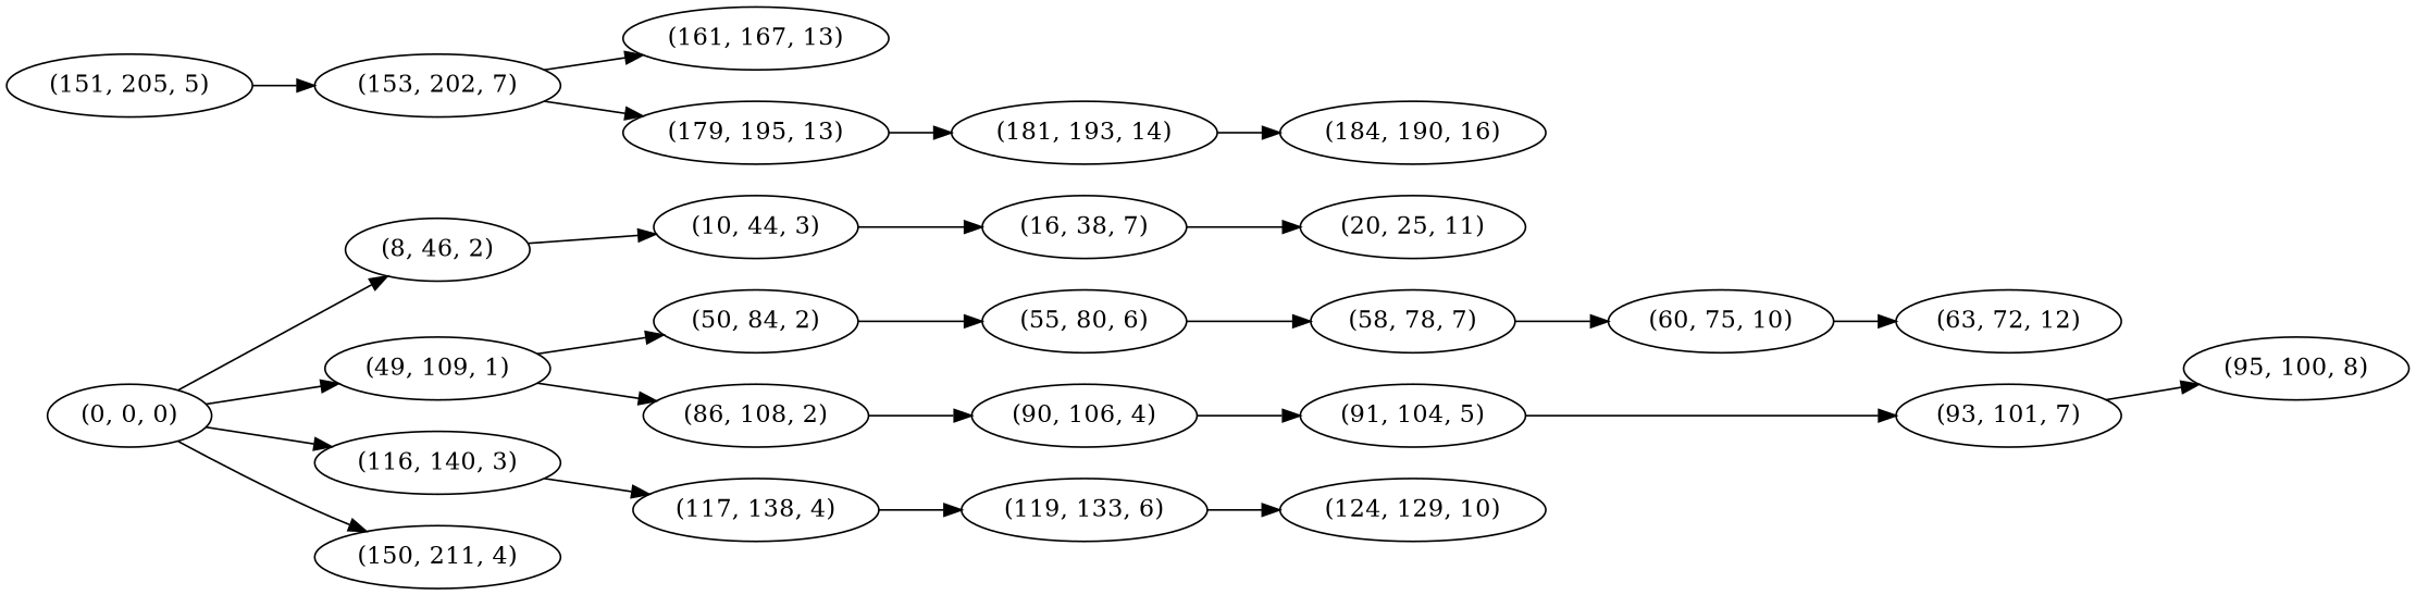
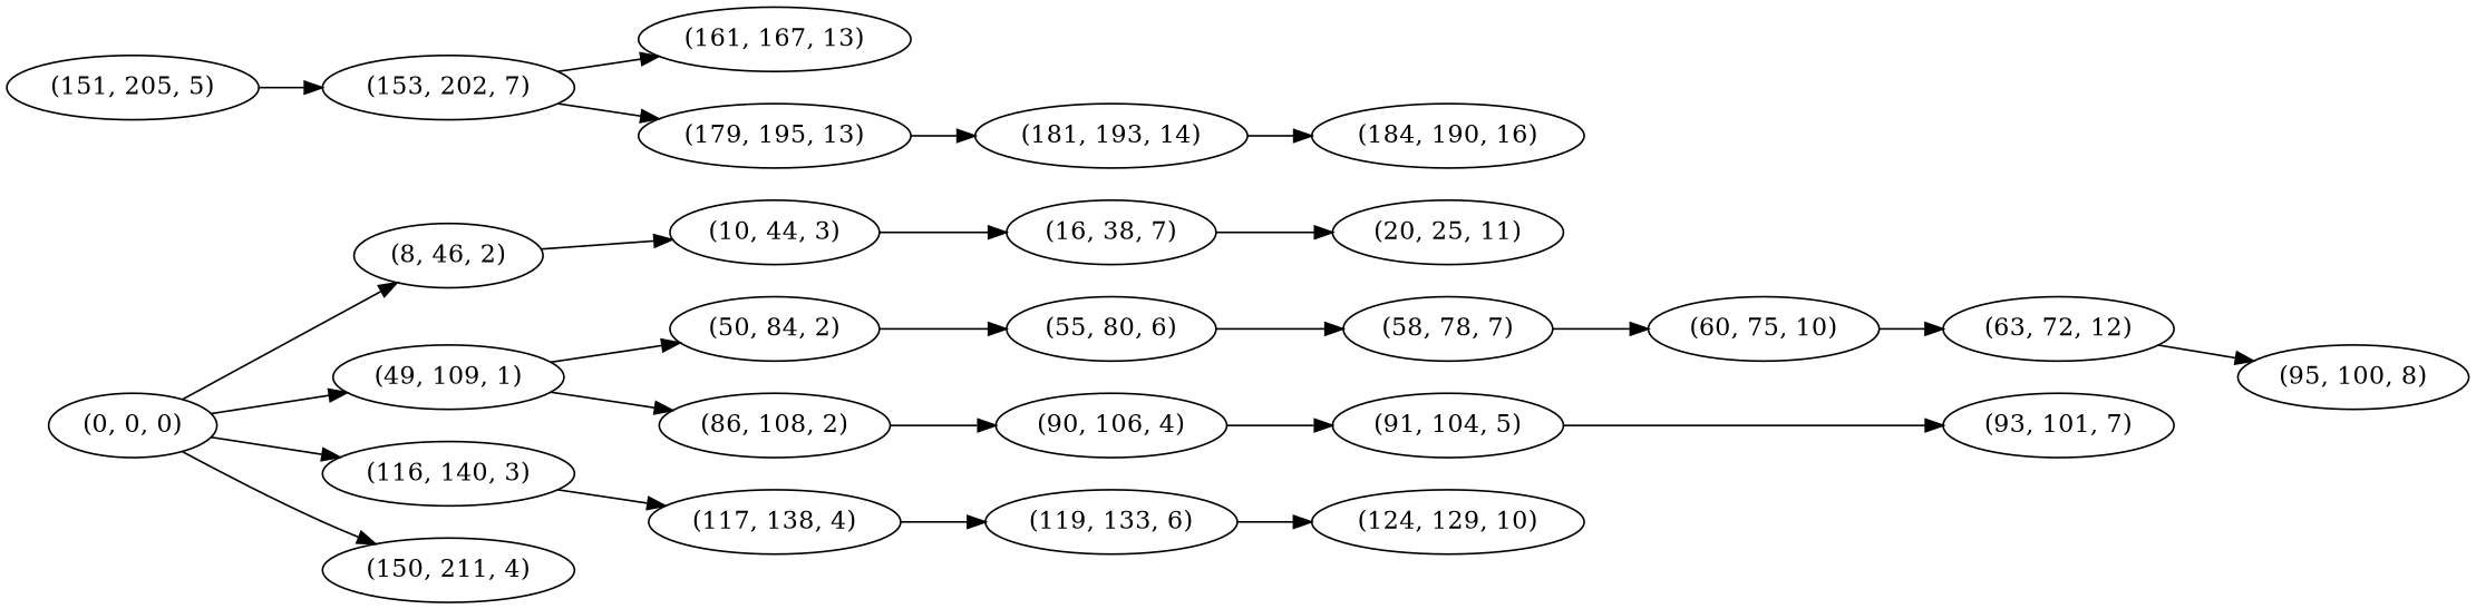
  digraph {
    rankdir=LR
    "(0, 0, 0)"
    "(8, 46, 2)"
    "(49, 109, 1)"
    "(116, 140, 3)"
    "(150, 211, 4)"
    "(10, 44, 3)"
    "(50, 84, 2)"
    "(86, 108, 2)"
    "(117, 138, 4)"
    "(16, 38, 7)"
    "(20, 25, 11)"
    "(55, 80, 6)"
    "(90, 106, 4)"
    n14 [label="(58, 78, 7)"]
    "(60, 75, 10)"
    "(63, 72, 12)"
    "(91, 104, 5)"
    "(93, 101, 7)"
    "(95, 100, 8)"
    "(119, 133, 6)"
    "(124, 129, 10)"
    "(151, 205, 5)"
    "(153, 202, 7)"
    "(161, 167, 13)"
    "(179, 195, 13)"
    "(181, 193, 14)"
    "(184, 190, 16)"
    "(0, 0, 0)" -> "(8, 46, 2)"
    "(0, 0, 0)" -> "(49, 109, 1)"
    "(0, 0, 0)" -> "(116, 140, 3)"
    "(0, 0, 0)" -> "(150, 211, 4)"
    "(8, 46, 2)" -> "(10, 44, 3)"
    "(49, 109, 1)" -> "(50, 84, 2)"
    "(49, 109, 1)" -> "(86, 108, 2)"
    "(116, 140, 3)" -> "(117, 138, 4)"
    "(10, 44, 3)" -> "(16, 38, 7)"
    "(50, 84, 2)" -> "(55, 80, 6)"
    "(86, 108, 2)" -> "(90, 106, 4)"
    "(117, 138, 4)" -> "(119, 133, 6)"
    "(16, 38, 7)" -> "(20, 25, 11)"
    "(55, 80, 6)" -> n14
    "(90, 106, 4)" -> "(91, 104, 5)"
    n14 -> "(60, 75, 10)"
    "(60, 75, 10)" -> "(63, 72, 12)"
    "(91, 104, 5)" -> "(93, 101, 7)"
-   "(93, 101, 7)" -> "(95, 100, 8)"
+   "(63, 72, 12)" -> "(95, 100, 8)"
    "(119, 133, 6)" -> "(124, 129, 10)"
    "(151, 205, 5)" -> "(153, 202, 7)"
    "(153, 202, 7)" -> "(161, 167, 13)"
    "(153, 202, 7)" -> "(179, 195, 13)"
    "(179, 195, 13)" -> "(181, 193, 14)"
    "(181, 193, 14)" -> "(184, 190, 16)"
  }
